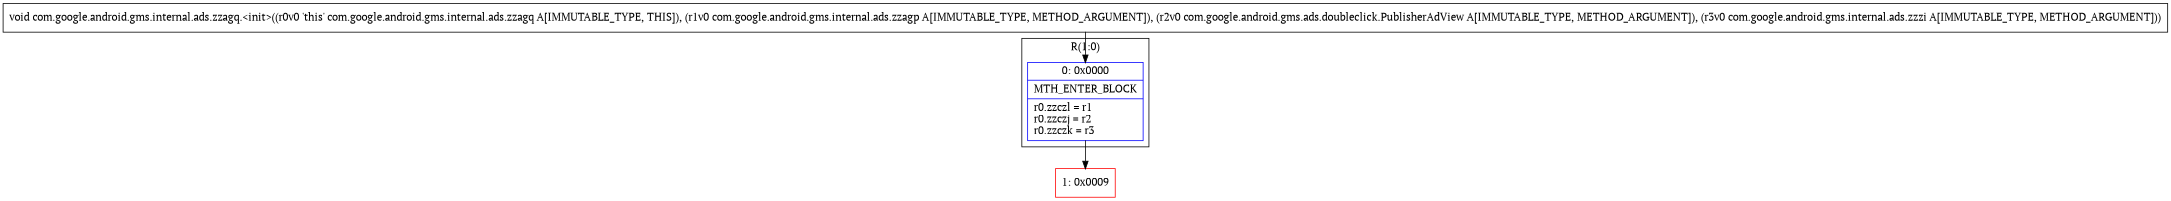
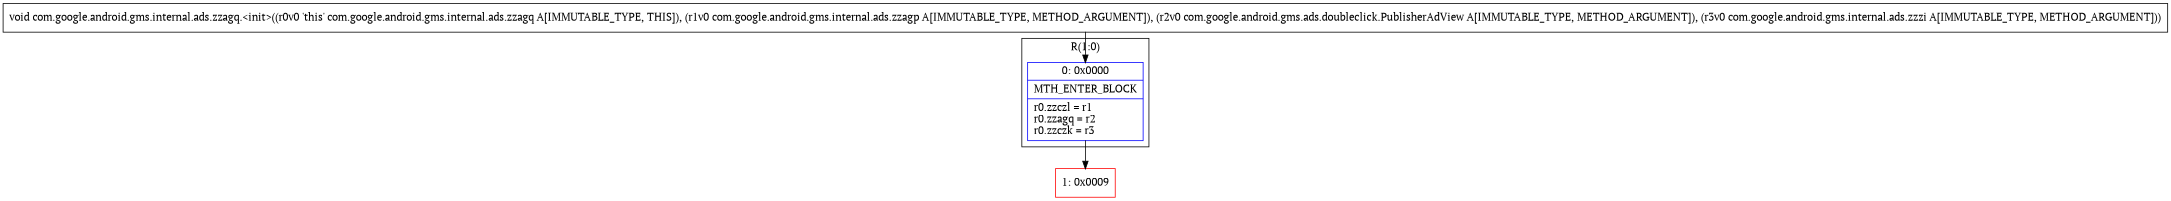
  digraph {
    fontname="PT Serif"
    node [shape=record fontname="PT Serif"]
    edge [fontname="PT Serif"]
-   n1 [color=blue label="{0\:\ 0x0000|MTH_ENTER_BLOCK\l|r0.zzczl = r1\lr0.zzczj = r2\lr0.zzczk = r3\l}"]
+   n1 [color=blue label="{0\:\ 0x0000|MTH_ENTER_BLOCK\l|r0.zzczl = r1\lr0.zzagq = r2\lr0.zzczk = r3\l}"]
    n2 [color=red label="{1\:\ 0x0009}"]
    n3 [label="{void com.google.android.gms.internal.ads.zzagq.\<init\>((r0v0 'this' com.google.android.gms.internal.ads.zzagq A[IMMUTABLE_TYPE, THIS]), (r1v0 com.google.android.gms.internal.ads.zzagp A[IMMUTABLE_TYPE, METHOD_ARGUMENT]), (r2v0 com.google.android.gms.ads.doubleclick.PublisherAdView A[IMMUTABLE_TYPE, METHOD_ARGUMENT]), (r3v0 com.google.android.gms.internal.ads.zzzi A[IMMUTABLE_TYPE, METHOD_ARGUMENT])) }"]
    subgraph cluster_1 {
      label="R(1:0)"
      n1
    }
    n1 -> n2
    n3 -> n1
  }
